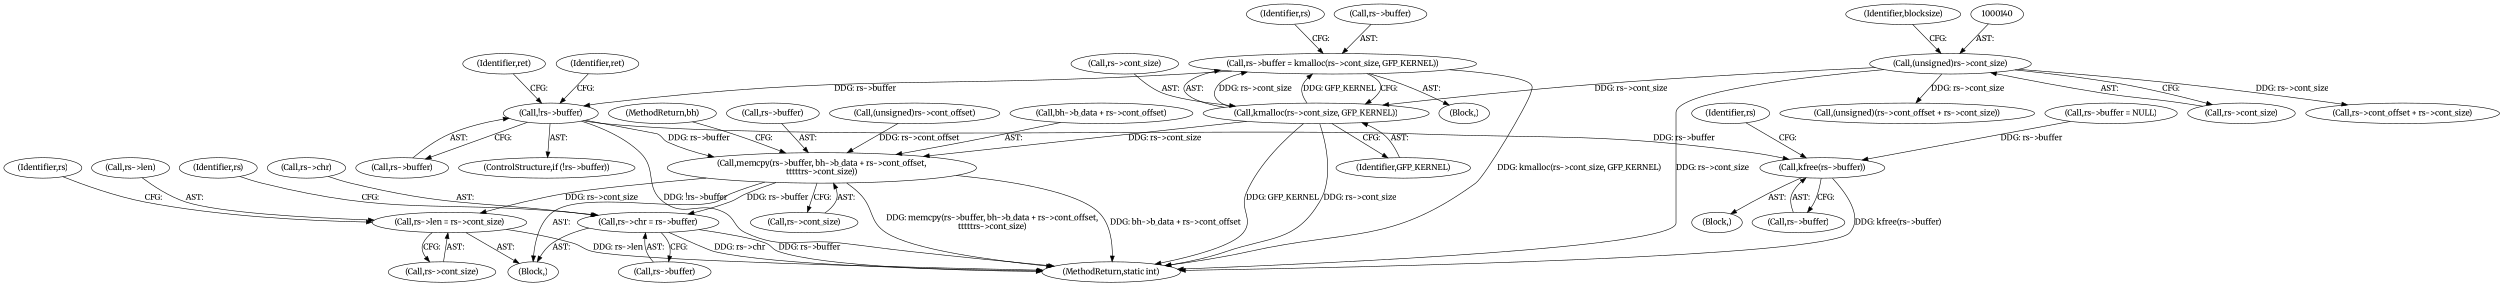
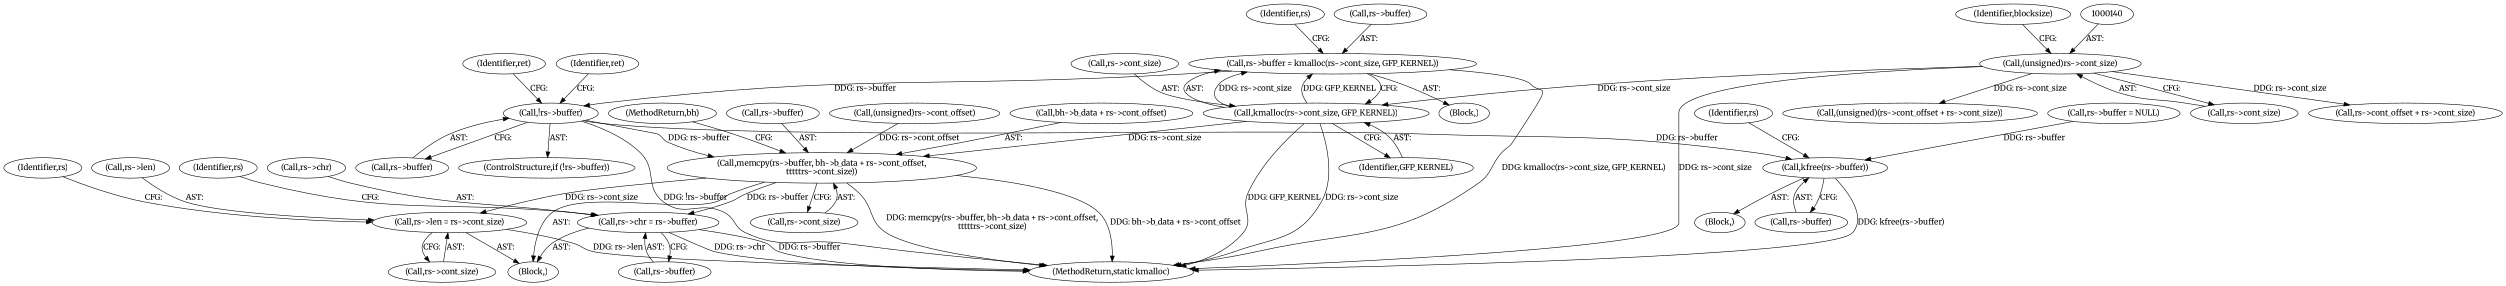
  digraph {
    fontname=Merriweather
    node [fontname=Merriweather]
    edge [fontname=Merriweather]
    n1 [label="(Call,rs->buffer = kmalloc(rs->cont_size, GFP_KERNEL))"]
    n2 [label="(Call,kmalloc(rs->cont_size, GFP_KERNEL))"]
    n3 [label="(Call,!rs->buffer)"]
    n4 [label="(Block,)"]
-   n5 [label="(MethodReturn,static int)"]
+   n5 [label="(MethodReturn,static kmalloc)"]
    n6 [label="(Call,memcpy(rs->buffer, bh->b_data + rs->cont_offset,\n\t\t\t\t\trs->cont_size))"]
    n7 [label="(Identifier,GFP_KERNEL)"]
    n8 [label="(Call,kfree(rs->buffer))"]
    n9 [label="(Call,rs->buffer)"]
    n10 [label="(ControlStructure,if (!rs->buffer))"]
    n11 [label="(Call,rs->chr = rs->buffer)"]
    n12 [label="(Call,rs->len = rs->cont_size)"]
    n13 [label="(Call,rs->cont_size)"]
    n14 [label="(Block,)"]
    n15 [label="(Call,(unsigned)rs->cont_size)"]
    n16 [label="(Call,rs->cont_offset + rs->cont_size)"]
    n17 [label="(Call,rs->cont_size)"]
    n18 [label="(Call,(unsigned)(rs->cont_offset + rs->cont_size))"]
    n19 [label="(Block,)"]
    n20 [label="(Call,rs->buffer)"]
    n21 [label="(Call,rs->buffer)"]
    n22 [label="(Call,rs->cont_size)"]
    n23 [label="(Identifier,rs)"]
    n24 [label="(Identifier,rs)"]
    n25 [label="(Call,rs->buffer = NULL)"]
    n26 [label="(Identifier,blocksize)"]
    n27 [label="(Call,(unsigned)rs->cont_offset)"]
    n28 [label="(Identifier,ret)"]
    n29 [label="(Call,bh->b_data + rs->cont_offset)"]
    n30 [label="(Identifier,rs)"]
    n31 [label="(Call,rs->buffer)"]
    n32 [label="(Call,rs->chr)"]
    n33 [label="(MethodReturn,bh)"]
    n34 [label="(Identifier,rs)"]
    n35 [label="(Identifier,ret)"]
    n36 [label="(Call,rs->buffer)"]
    n37 [label="(Call,rs->cont_size)"]
    n38 [label="(Call,rs->len)"]
    1000140
    n1 -> n2 [label="CFG: "]
    n1 -> n3 [label="DDG: rs->buffer"]
    n1 -> n4 [label="AST: "]
    n1 -> n5 [label="DDG: kmalloc(rs->cont_size, GFP_KERNEL)"]
    n2 -> n1 [label="AST: "]
    n2 -> n1 [label="DDG: rs->cont_size"]
    n2 -> n1 [label="DDG: GFP_KERNEL"]
    n2 -> n5 [label="DDG: GFP_KERNEL"]
    n2 -> n5 [label="DDG: rs->cont_size"]
    n2 -> n6 [label="DDG: rs->cont_size"]
    n2 -> n7 [label="CFG: "]
    n3 -> n5 [label="DDG: !rs->buffer"]
    n3 -> n6 [label="DDG: rs->buffer"]
    n3 -> n8 [label="DDG: rs->buffer"]
    n3 -> n9 [label="CFG: "]
    n3 -> n10 [label="AST: "]
    n6 -> n5 [label="DDG: memcpy(rs->buffer, bh->b_data + rs->cont_offset,\n\t\t\t\t\trs->cont_size)"]
    n6 -> n5 [label="DDG: bh->b_data + rs->cont_offset"]
    n6 -> n11 [label="DDG: rs->buffer"]
    n6 -> n12 [label="DDG: rs->cont_size"]
    n6 -> n13 [label="CFG: "]
    n6 -> n14 [label="AST: "]
    n7 -> n2 [label="AST: "]
    n8 -> n5 [label="DDG: kfree(rs->buffer)"]
    n8 -> n19 [label="AST: "]
    n8 -> n20 [label="CFG: "]
    n9 -> n3 [label="AST: "]
    n11 -> n5 [label="DDG: rs->chr"]
    n11 -> n5 [label="DDG: rs->buffer"]
    n11 -> n14 [label="AST: "]
    n11 -> n21 [label="CFG: "]
    n12 -> n5 [label="DDG: rs->len"]
    n12 -> n14 [label="AST: "]
    n12 -> n22 [label="CFG: "]
    n13 -> n6 [label="AST: "]
    n15 -> n2 [label="DDG: rs->cont_size"]
    n15 -> n5 [label="DDG: rs->cont_size"]
    n15 -> n16 [label="DDG: rs->cont_size"]
    n15 -> n17 [label="CFG: "]
    n15 -> n18 [label="DDG: rs->cont_size"]
    n17 -> n15 [label="AST: "]
    n20 -> n8 [label="AST: "]
    n21 -> n11 [label="AST: "]
    n22 -> n12 [label="AST: "]
    n23 -> n1 [label="CFG: "]
    n24 -> n11 [label="CFG: "]
    n25 -> n8 [label="DDG: rs->buffer"]
    n26 -> n15 [label="CFG: "]
    n27 -> n6 [label="DDG: rs->cont_offset"]
    n28 -> n3 [label="CFG: "]
    n29 -> n6 [label="AST: "]
    n30 -> n12 [label="CFG: "]
    n31 -> n1 [label="AST: "]
    n32 -> n11 [label="AST: "]
    n33 -> n6 [label="CFG: "]
    n34 -> n8 [label="CFG: "]
    n35 -> n3 [label="CFG: "]
    n36 -> n6 [label="AST: "]
    n37 -> n2 [label="AST: "]
    n38 -> n12 [label="AST: "]
    1000140 -> n15 [label="AST: "]
  }
